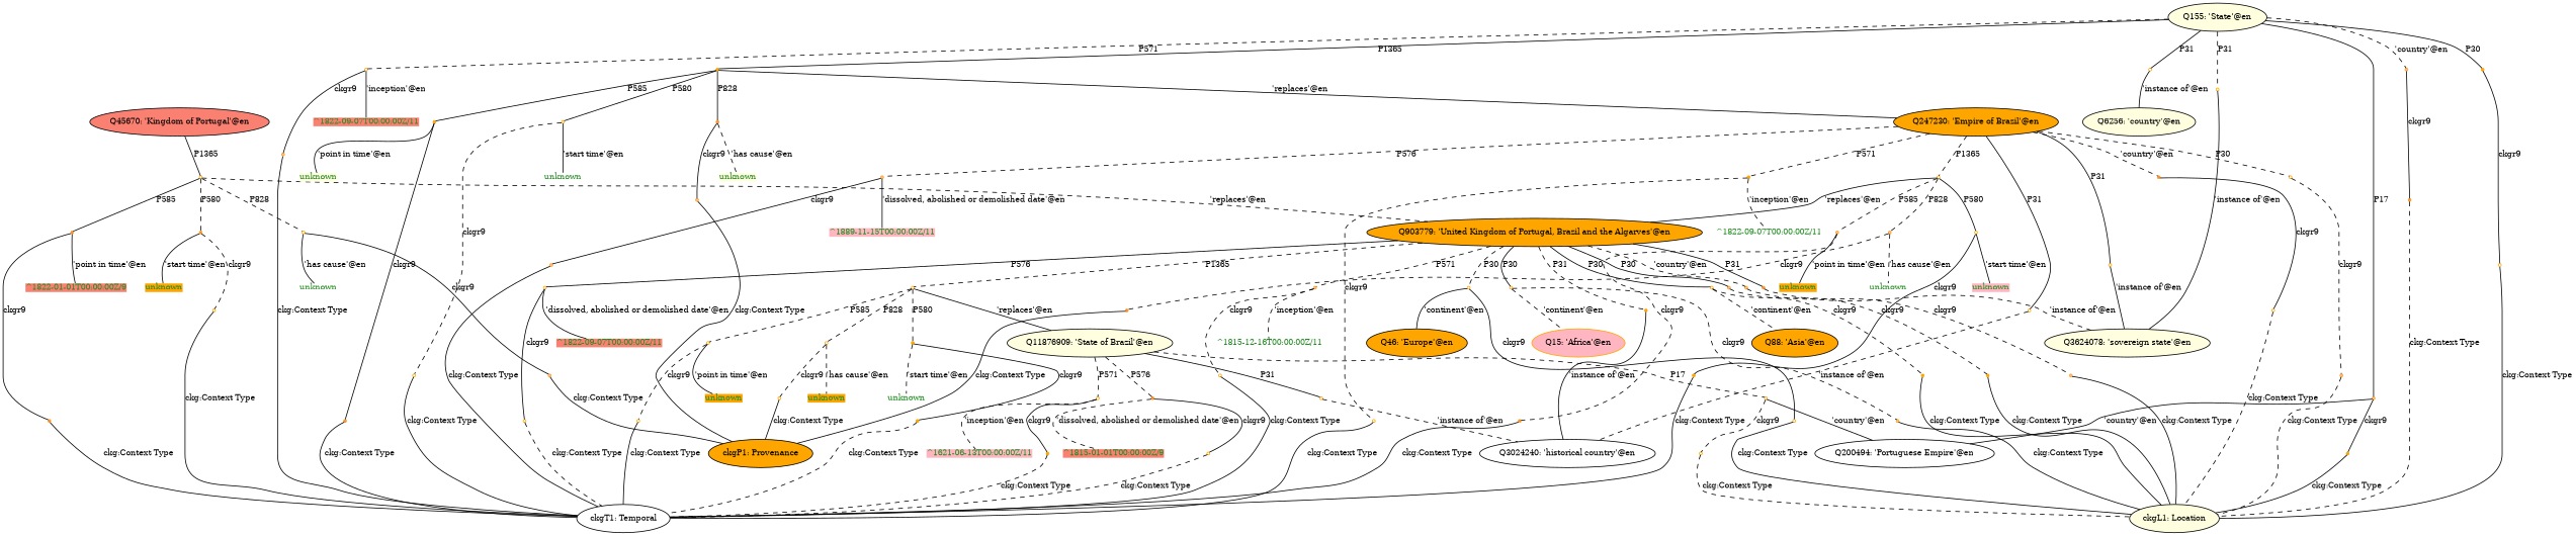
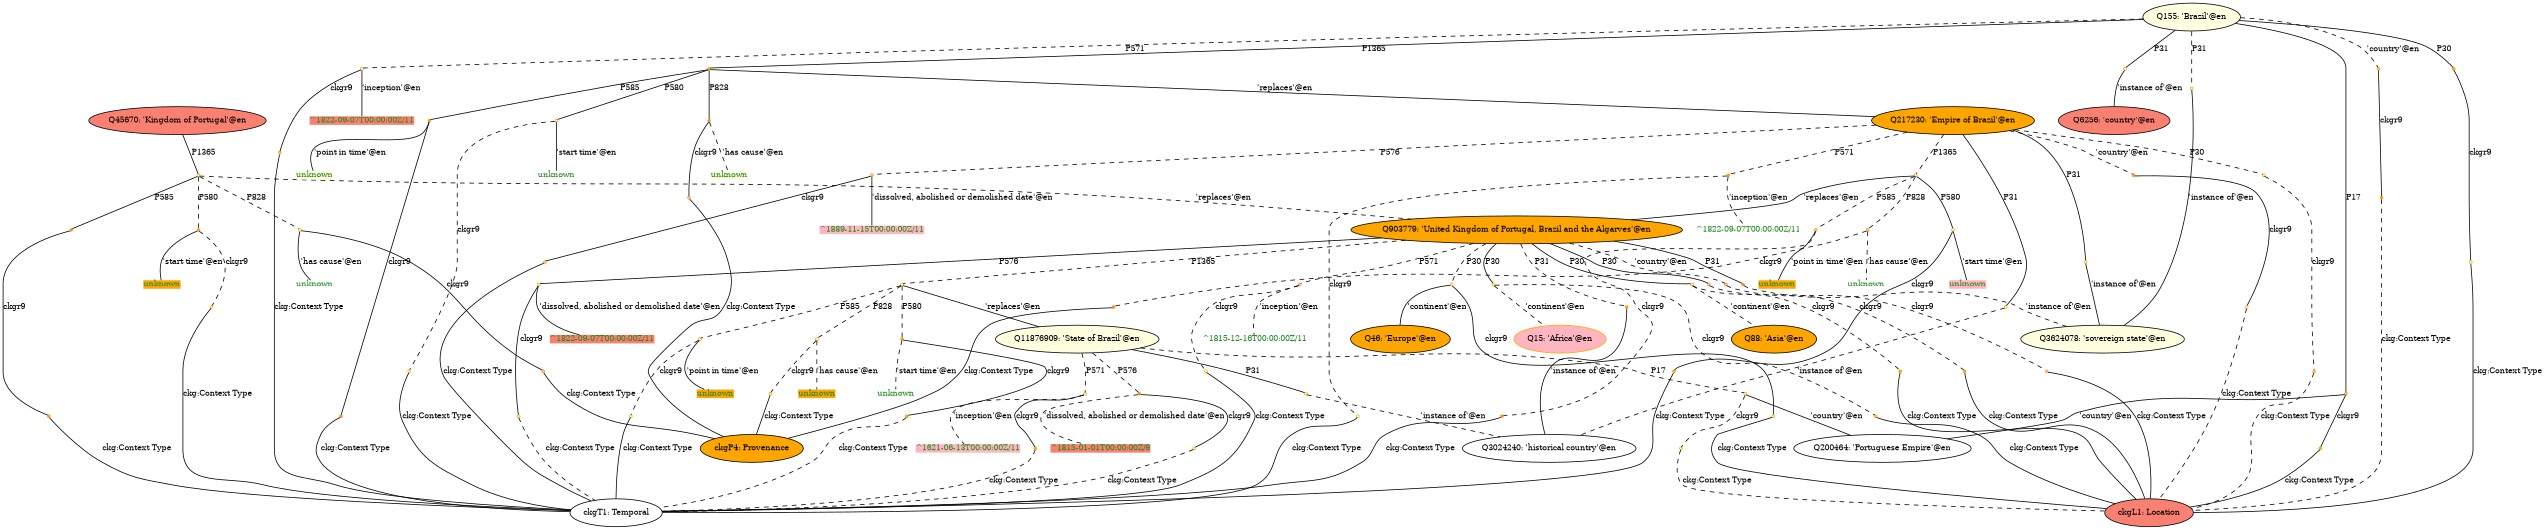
  strict graph {
    fontsize=20
    node [fillcolor=white fontcolor=black fontsize=10 shape=point style=filled color=orange]
    edge [fontsize=10 style=solid]
    n1 [fillcolor=salmon label="Q45670: 'Kingdom of Portugal'@en" shape=ellipse color=""]
    "Q45670-P1365-Q903779-5599931b-0" [fillcolor=lightyellow]
    n3 [fillcolor=orange label="Q903779: 'United Kingdom of Portugal, Brazil and the Algarves'@en" shape=ellipse color=""]
    "Q45670-P1365-Q903779-5599931b-0-P585-44ea39-0" [fillcolor=salmon fontcolor=forestgreen]
    "Q45670-P1365-Q903779-5599931b-0-P580" [fillcolor=salmon fontcolor=forestgreen]
    "Q45670-P1365-Q903779-5599931b-0-P828" [fillcolor=lightyellow fontcolor=forestgreen]
    "Q903779-P1365-Q11876909-91806821-0"
    "Q903779-P31-Q3624078-224d7720-0" [fillcolor=salmon]
    "Q903779-P17-Q903779-ae724695-0" [fillcolor=lightpink]
    "Q903779-P31-Q3024240-c8351482-0" [fillcolor=orange]
    "Q903779-P30-Q15-d25cb508-0"
    "Q903779-P30-Q48-0bbf540d-0" [fillcolor=lightyellow]
    "Q903779-P30-Q46-dbe755be-0"
    "Q903779-P30-Q18-ed1d41f5-0" [fillcolor=lightpink]
    "Q903779-P571-70afb4-8ba6a7d2-0" [fillcolor=lightpink fontcolor=forestgreen]
    "Q903779-P576-9c5ecd-7c4cf98c-0" [fontcolor=forestgreen]
    n17 [fillcolor=lightyellow label="Q11876909: 'State of Brazil'@en" shape=ellipse color=""]
    "Q903779-P1365-Q11876909-91806821-0-P580" [fillcolor=orange fontcolor=forestgreen]
    "Q903779-P1365-Q11876909-91806821-0-P585" [fillcolor=lightyellow fontcolor=forestgreen]
    "Q903779-P1365-Q11876909-91806821-0-P828" [fontcolor=forestgreen]
    n21 [fillcolor=lightyellow label="Q3624078: 'sovereign state'@en" shape=ellipse color=""]
    "Q903779-P17-Q903779-ae724695-0-P17" [fillcolor=lightpink]
    n23 [label="Q3024240: 'historical country'@en" shape=ellipse color=""]
    n24 [fillcolor=lightpink label="Q15: 'Africa'@en" shape=ellipse]
    "Q903779-P30-Q15-d25cb508-0-P30" [fillcolor=lightpink]
    n26 [fillcolor=orange label="Q88: 'Asia'@en" shape=ellipse color=""]
    "Q903779-P30-Q48-0bbf540d-0-P30" [fillcolor=orange]
    n28 [fillcolor=orange label="Q46: 'Europe'@en" shape=ellipse color=""]
    "Q903779-P30-Q46-dbe755be-0-P30"
    "Q903779-P30-Q18-ed1d41f5-0-P30" [fillcolor=orange]
    n31 [fontcolor=forestgreen label="^1815-12-16T00:00:00Z/11" shape=plain color=""]
    "Q903779-P571-70afb4-8ba6a7d2-0-P571"
    n33 [fillcolor=salmon fontcolor=forestgreen label="^1822-09-07T00:00:00Z/11" shape=plain color=""]
    "Q903779-P576-9c5ecd-7c4cf98c-0-P576" [fillcolor=lightyellow]
-   n35 [fillcolor=salmon fontcolor=forestgreen label="^1822-01-01T00:00:00Z/9" shape=plain color=""]
    "Q45670-P1365-Q903779-5599931b-0-P585-44ea39-0-P585" [fillcolor=salmon]
    n37 [fillcolor=orange fontcolor=forestgreen label=unknown shape=plain color=""]
    "Q45670-P1365-Q903779-5599931b-0-P580-ckgT1" [fillcolor=lightyellow]
    n39 [fontcolor=forestgreen label=unknown shape=plain color=""]
    "Q45670-P1365-Q903779-5599931b-0-P828-ckgP1" [fillcolor=lightpink]
    n41 [label="ckgT1: Temporal" shape=ellipse color=""]
    "Q11876909-P31-Q3024240-63949960-0"
    "Q11876909-P17-Q200464-ab4b958d-0"
    "Q11876909-P571-df34ef-3f84fbde-0" [fontcolor=forestgreen]
    "Q11876909-P576-895cae-3256228c-0" [fillcolor=salmon fontcolor=forestgreen]
-   n46 [label="Q200494: 'Portuguese Empire'@en" shape=ellipse color=""]
+   n46 [label="Q200464: 'Portuguese Empire'@en" shape=ellipse color=""]
    "Q11876909-P17-Q200464-ab4b958d-0-P17" [fillcolor=lightyellow]
    n48 [fillcolor=lightpink fontcolor=forestgreen label="^1621-06-13T00:00:00Z/11" shape=plain color=""]
    "Q11876909-P571-df34ef-3f84fbde-0-P571" [fillcolor=orange]
    n50 [fillcolor=salmon fontcolor=forestgreen label="^1815-01-01T00:00:00Z/9" shape=plain]
    "Q11876909-P576-895cae-3256228c-0-P576" [fillcolor=lightyellow]
    n52 [fontcolor=forestgreen label=unknown shape=plain color=""]
    "Q903779-P1365-Q11876909-91806821-0-P580-ckgT1" [fillcolor=orange]
    n54 [fillcolor=orange fontcolor=forestgreen label=unknown shape=plain color=""]
    "Q903779-P1365-Q11876909-91806821-0-P585-ckgT1"
    n56 [fillcolor=orange fontcolor=forestgreen label=unknown shape=plain color=""]
    "Q903779-P1365-Q11876909-91806821-0-P828-ckgP1" [fillcolor=lightyellow]
-   n58 [fillcolor=orange label="ckgP1: Provenance" shape=ellipse color=""]
-   n59 [fillcolor=lightyellow label="Q155: 'State'@en" shape=ellipse color=""]
+   n58 [fillcolor=orange label="ckgP4: Provenance" shape=ellipse color=""]
+   n59 [fillcolor=lightyellow label="Q155: 'Brazil'@en" shape=ellipse color=""]
    "Q155-P1365-Q217230-19ed8df2-0" [fillcolor=orange]
    "Q155-P31-Q3624078-5f34830d-0" [fillcolor=lightyellow]
    "Q155-P17-Q155-d28fadb7-0" [fillcolor=lightpink]
    "Q155-P31-Q6256-6ece7566-0"
    "Q155-P17-Q200464-fda3ef12-0" [fillcolor=lightpink]
    "Q155-P30-Q18-96724c27-0" [fillcolor=orange]
    "Q155-P571-9c5ecd-c64bdc96-0" [fontcolor=forestgreen]
-   n67 [fillcolor=orange label="Q247230: 'Empire of Brazil'@en" shape=ellipse color=""]
+   n67 [fillcolor=orange label="Q217230: 'Empire of Brazil'@en" shape=ellipse color=""]
    "Q155-P1365-Q217230-19ed8df2-0-P580" [fillcolor=lightyellow fontcolor=forestgreen]
    "Q155-P1365-Q217230-19ed8df2-0-P585" [fillcolor=orange fontcolor=forestgreen]
    "Q155-P1365-Q217230-19ed8df2-0-P828" [fillcolor=salmon fontcolor=forestgreen]
    "Q155-P17-Q155-d28fadb7-0-P17" [fillcolor=salmon]
-   n72 [fillcolor=lightyellow label="Q6256: 'country'@en" shape=ellipse color=""]
+   n72 [fillcolor=salmon label="Q6256: 'country'@en" shape=ellipse color=""]
    "Q155-P17-Q200464-fda3ef12-0-P17" [fillcolor=orange]
    "Q155-P30-Q18-96724c27-0-P30"
    n75 [fillcolor=salmon fontcolor=forestgreen label="^1822-09-07T00:00:00Z/11" shape=plain color=""]
    "Q155-P571-9c5ecd-c64bdc96-0-P571" [fillcolor=lightpink]
    "Q217230-P1365-Q903779-bfbd464b-0"
    "Q217230-P31-Q3624078-4b3c9905-0" [fillcolor=lightyellow]
    "Q217230-P17-Q217230-69e8c07c-0" [fillcolor=salmon]
    "Q217230-P31-Q3024240-0e78bec7-0"
    "Q217230-P30-Q18-9d189008-0" [fillcolor=lightyellow]
    "Q217230-P571-9c5ecd-090e9117-0" [fillcolor=orange fontcolor=forestgreen]
    "Q217230-P576-613a9d-c8558178-0" [fillcolor=lightpink fontcolor=forestgreen]
    "Q217230-P1365-Q903779-bfbd464b-0-P580" [fillcolor=lightyellow fontcolor=forestgreen]
    "Q217230-P1365-Q903779-bfbd464b-0-P585" [fillcolor=lightpink fontcolor=forestgreen]
    "Q217230-P1365-Q903779-bfbd464b-0-P828" [fillcolor=lightpink fontcolor=forestgreen]
    "Q217230-P17-Q217230-69e8c07c-0-P17"
    "Q217230-P30-Q18-9d189008-0-P30" [fillcolor=lightpink]
    n89 [fontcolor=forestgreen label="^1822-09-07T00:00:00Z/11" shape=plain color=""]
    "Q217230-P571-9c5ecd-090e9117-0-P571"
    n91 [fillcolor=lightpink fontcolor=forestgreen label="^1889-11-15T00:00:00Z/11" shape=plain color=""]
    "Q217230-P576-613a9d-c8558178-0-P576" [fillcolor=lightpink]
    n93 [fontcolor=forestgreen label=unknown shape=plain color=""]
    "Q155-P1365-Q217230-19ed8df2-0-P580-ckgT1" [fillcolor=lightyellow]
    n95 [fillcolor=lightyellow fontcolor=forestgreen label=unknown shape=plain color=""]
    "Q155-P1365-Q217230-19ed8df2-0-P585-ckgT1" [fillcolor=salmon]
    n97 [fillcolor=lightyellow fontcolor=forestgreen label=unknown shape=plain color=""]
    "Q155-P1365-Q217230-19ed8df2-0-P828-ckgP1" [fillcolor=lightpink]
    n99 [fillcolor=lightpink fontcolor=forestgreen label=unknown shape=plain color=""]
    "Q217230-P1365-Q903779-bfbd464b-0-P580-ckgT1" [fillcolor=orange]
    n101 [fillcolor=orange fontcolor=forestgreen label=unknown shape=plain color=""]
    "Q217230-P1365-Q903779-bfbd464b-0-P585-ckgT1" [fillcolor=salmon]
    n103 [fontcolor=forestgreen label=unknown shape=plain color=""]
    "Q217230-P1365-Q903779-bfbd464b-0-P828-ckgP1" [fillcolor=salmon]
-   n105 [fillcolor=lightyellow label="ckgL1: Location" shape=ellipse color=""]
+   n105 [fillcolor=salmon label="ckgL1: Location" shape=ellipse color=""]
    n1 -- "Q45670-P1365-Q903779-5599931b-0" [label=P1365]
    "Q45670-P1365-Q903779-5599931b-0" -- n3 [label="'replaces'@en" style=dashed]
    "Q45670-P1365-Q903779-5599931b-0" -- "Q45670-P1365-Q903779-5599931b-0-P585-44ea39-0" [label=P585]
    "Q45670-P1365-Q903779-5599931b-0" -- "Q45670-P1365-Q903779-5599931b-0-P580" [label=P580 style=dashed]
    "Q45670-P1365-Q903779-5599931b-0" -- "Q45670-P1365-Q903779-5599931b-0-P828" [label=P828 style=dashed]
    n3 -- "Q903779-P1365-Q11876909-91806821-0" [label=P1365 style=dashed]
    n3 -- "Q903779-P31-Q3624078-224d7720-0" [label=P31]
    n3 -- "Q903779-P17-Q903779-ae724695-0" [label="'country'@en" style=dashed]
    n3 -- "Q903779-P31-Q3024240-c8351482-0" [label=P31 style=dashed]
    n3 -- "Q903779-P30-Q15-d25cb508-0" [label=P30]
    n3 -- "Q903779-P30-Q48-0bbf540d-0" [label=P30]
    n3 -- "Q903779-P30-Q46-dbe755be-0" [label=P30 style=dashed]
    n3 -- "Q903779-P30-Q18-ed1d41f5-0" [label=P30]
    n3 -- "Q903779-P571-70afb4-8ba6a7d2-0" [label=P571 style=dashed]
    n3 -- "Q903779-P576-9c5ecd-7c4cf98c-0" [label=P576]
-   "Q45670-P1365-Q903779-5599931b-0-P585-44ea39-0" -- n35 [label="'point in time'@en"]
    "Q45670-P1365-Q903779-5599931b-0-P585-44ea39-0" -- "Q45670-P1365-Q903779-5599931b-0-P585-44ea39-0-P585" [label=ckgr9]
    "Q45670-P1365-Q903779-5599931b-0-P580" -- n37 [label="'start time'@en"]
    "Q45670-P1365-Q903779-5599931b-0-P580" -- "Q45670-P1365-Q903779-5599931b-0-P580-ckgT1" [label=ckgr9 style=dashed]
    "Q45670-P1365-Q903779-5599931b-0-P828" -- n39 [label="'has cause'@en"]
    "Q45670-P1365-Q903779-5599931b-0-P828" -- "Q45670-P1365-Q903779-5599931b-0-P828-ckgP1" [label=ckgr9]
    "Q903779-P1365-Q11876909-91806821-0" -- n17 [label="'replaces'@en"]
    "Q903779-P1365-Q11876909-91806821-0" -- "Q903779-P1365-Q11876909-91806821-0-P580" [label=P580 style=dashed]
    "Q903779-P1365-Q11876909-91806821-0" -- "Q903779-P1365-Q11876909-91806821-0-P585" [label=P585 style=dashed]
    "Q903779-P1365-Q11876909-91806821-0" -- "Q903779-P1365-Q11876909-91806821-0-P828" [label=P828 style=dashed]
    "Q903779-P31-Q3624078-224d7720-0" -- n21 [label="'instance of'@en" style=dashed]
    "Q903779-P17-Q903779-ae724695-0" -- "Q903779-P17-Q903779-ae724695-0-P17" [label=ckgr9 style=dashed]
    "Q903779-P31-Q3024240-c8351482-0" -- n23 [label="'instance of'@en"]
    "Q903779-P30-Q15-d25cb508-0" -- n24 [label="'continent'@en" style=dashed]
    "Q903779-P30-Q15-d25cb508-0" -- "Q903779-P30-Q15-d25cb508-0-P30" [label=ckgr9 style=dashed]
    "Q903779-P30-Q48-0bbf540d-0" -- n26 [label="'continent'@en" style=dashed]
    "Q903779-P30-Q48-0bbf540d-0" -- "Q903779-P30-Q48-0bbf540d-0-P30" [label=ckgr9 style=dashed]
    "Q903779-P30-Q46-dbe755be-0" -- n28 [label="'continent'@en"]
    "Q903779-P30-Q46-dbe755be-0" -- "Q903779-P30-Q46-dbe755be-0-P30" [label=ckgr9]
    "Q903779-P30-Q18-ed1d41f5-0" -- "Q903779-P30-Q18-ed1d41f5-0-P30" [label=ckgr9 style=dashed]
    "Q903779-P571-70afb4-8ba6a7d2-0" -- n31 [label="'inception'@en" style=dashed]
    "Q903779-P571-70afb4-8ba6a7d2-0" -- "Q903779-P571-70afb4-8ba6a7d2-0-P571" [label=ckgr9 style=dashed]
    "Q903779-P576-9c5ecd-7c4cf98c-0" -- n33 [label="'dissolved, abolished or demolished date'@en"]
    "Q903779-P576-9c5ecd-7c4cf98c-0" -- "Q903779-P576-9c5ecd-7c4cf98c-0-P576" [label=ckgr9]
    n17 -- "Q11876909-P31-Q3024240-63949960-0" [label=P31]
    n17 -- "Q11876909-P17-Q200464-ab4b958d-0" [label=P17 style=dashed]
    n17 -- "Q11876909-P571-df34ef-3f84fbde-0" [label=P571 style=dashed]
    n17 -- "Q11876909-P576-895cae-3256228c-0" [label=P576 style=dashed]
    "Q903779-P1365-Q11876909-91806821-0-P580" -- n52 [label="'start time'@en" style=dashed]
    "Q903779-P1365-Q11876909-91806821-0-P580" -- "Q903779-P1365-Q11876909-91806821-0-P580-ckgT1" [label=ckgr9]
    "Q903779-P1365-Q11876909-91806821-0-P585" -- n54 [label="'point in time'@en"]
    "Q903779-P1365-Q11876909-91806821-0-P585" -- "Q903779-P1365-Q11876909-91806821-0-P585-ckgT1" [label=ckgr9 style=dashed]
    "Q903779-P1365-Q11876909-91806821-0-P828" -- n56 [label="'has cause'@en" style=dashed]
    "Q903779-P1365-Q11876909-91806821-0-P828" -- "Q903779-P1365-Q11876909-91806821-0-P828-ckgP1" [label=ckgr9 style=dashed]
    "Q903779-P17-Q903779-ae724695-0-P17" -- n105 [label="ckg:Context Type"]
    "Q903779-P30-Q15-d25cb508-0-P30" -- n105 [label="ckg:Context Type"]
    "Q903779-P30-Q48-0bbf540d-0-P30" -- n105 [label="ckg:Context Type"]
    "Q903779-P30-Q46-dbe755be-0-P30" -- n105 [label="ckg:Context Type"]
    "Q903779-P30-Q18-ed1d41f5-0-P30" -- n105 [label="ckg:Context Type"]
    "Q903779-P571-70afb4-8ba6a7d2-0-P571" -- n41 [label="ckg:Context Type"]
    "Q903779-P576-9c5ecd-7c4cf98c-0-P576" -- n41 [label="ckg:Context Type" style=dashed]
    "Q45670-P1365-Q903779-5599931b-0-P585-44ea39-0-P585" -- n41 [label="ckg:Context Type"]
    "Q45670-P1365-Q903779-5599931b-0-P580-ckgT1" -- n41 [label="ckg:Context Type"]
    "Q45670-P1365-Q903779-5599931b-0-P828-ckgP1" -- n58 [label="ckg:Context Type"]
    "Q11876909-P31-Q3024240-63949960-0" -- n23 [label="'instance of'@en" style=dashed]
    "Q11876909-P17-Q200464-ab4b958d-0" -- n46 [label="'country'@en"]
    "Q11876909-P17-Q200464-ab4b958d-0" -- "Q11876909-P17-Q200464-ab4b958d-0-P17" [label=ckgr9 style=dashed]
    "Q11876909-P571-df34ef-3f84fbde-0" -- n48 [label="'inception'@en" style=dashed]
    "Q11876909-P571-df34ef-3f84fbde-0" -- "Q11876909-P571-df34ef-3f84fbde-0-P571" [label=ckgr9]
    "Q11876909-P576-895cae-3256228c-0" -- n50 [label="'dissolved, abolished or demolished date'@en" style=dashed]
    "Q11876909-P576-895cae-3256228c-0" -- "Q11876909-P576-895cae-3256228c-0-P576" [label=ckgr9]
    "Q11876909-P17-Q200464-ab4b958d-0-P17" -- n105 [label="ckg:Context Type" style=dashed]
    "Q11876909-P571-df34ef-3f84fbde-0-P571" -- n41 [label="ckg:Context Type" style=dashed]
    "Q11876909-P576-895cae-3256228c-0-P576" -- n41 [label="ckg:Context Type" style=dashed]
    "Q903779-P1365-Q11876909-91806821-0-P580-ckgT1" -- n41 [label="ckg:Context Type" style=dashed]
    "Q903779-P1365-Q11876909-91806821-0-P585-ckgT1" -- n41 [label="ckg:Context Type"]
    "Q903779-P1365-Q11876909-91806821-0-P828-ckgP1" -- n58 [label="ckg:Context Type"]
    n59 -- "Q155-P1365-Q217230-19ed8df2-0" [label=P1365]
    n59 -- "Q155-P31-Q3624078-5f34830d-0" [label=P31 style=dashed]
    n59 -- "Q155-P17-Q155-d28fadb7-0" [label="'country'@en" style=dashed]
    n59 -- "Q155-P31-Q6256-6ece7566-0" [label=P31]
    n59 -- "Q155-P17-Q200464-fda3ef12-0" [label=P17]
    n59 -- "Q155-P30-Q18-96724c27-0" [label=P30]
    n59 -- "Q155-P571-9c5ecd-c64bdc96-0" [label=P571 style=dashed]
    "Q155-P1365-Q217230-19ed8df2-0" -- n67 [label="'replaces'@en"]
    "Q155-P1365-Q217230-19ed8df2-0" -- "Q155-P1365-Q217230-19ed8df2-0-P580" [label=P580]
    "Q155-P1365-Q217230-19ed8df2-0" -- "Q155-P1365-Q217230-19ed8df2-0-P585" [label=P585]
    "Q155-P1365-Q217230-19ed8df2-0" -- "Q155-P1365-Q217230-19ed8df2-0-P828" [label=P828]
    "Q155-P31-Q3624078-5f34830d-0" -- n21 [label="'instance of'@en"]
    "Q155-P17-Q155-d28fadb7-0" -- "Q155-P17-Q155-d28fadb7-0-P17" [label=ckgr9]
    "Q155-P31-Q6256-6ece7566-0" -- n72 [label="'instance of'@en"]
    "Q155-P17-Q200464-fda3ef12-0" -- n46 [label="'country'@en"]
    "Q155-P17-Q200464-fda3ef12-0" -- "Q155-P17-Q200464-fda3ef12-0-P17" [label=ckgr9]
    "Q155-P30-Q18-96724c27-0" -- "Q155-P30-Q18-96724c27-0-P30" [label=ckgr9]
    "Q155-P571-9c5ecd-c64bdc96-0" -- n75 [label="'inception'@en"]
    "Q155-P571-9c5ecd-c64bdc96-0" -- "Q155-P571-9c5ecd-c64bdc96-0-P571" [label=ckgr9]
    n67 -- "Q217230-P1365-Q903779-bfbd464b-0" [label=P1365 style=dashed]
    n67 -- "Q217230-P31-Q3624078-4b3c9905-0" [label=P31]
    n67 -- "Q217230-P17-Q217230-69e8c07c-0" [label="'country'@en" style=dashed]
    n67 -- "Q217230-P31-Q3024240-0e78bec7-0" [label=P31]
    n67 -- "Q217230-P30-Q18-9d189008-0" [label=P30 style=dashed]
    n67 -- "Q217230-P571-9c5ecd-090e9117-0" [label=P571 style=dashed]
    n67 -- "Q217230-P576-613a9d-c8558178-0" [label=P576 style=dashed]
    "Q155-P1365-Q217230-19ed8df2-0-P580" -- n93 [label="'start time'@en"]
    "Q155-P1365-Q217230-19ed8df2-0-P580" -- "Q155-P1365-Q217230-19ed8df2-0-P580-ckgT1" [label=ckgr9 style=dashed]
    "Q155-P1365-Q217230-19ed8df2-0-P585" -- n95 [label="'point in time'@en"]
    "Q155-P1365-Q217230-19ed8df2-0-P585" -- "Q155-P1365-Q217230-19ed8df2-0-P585-ckgT1" [label=ckgr9]
    "Q155-P1365-Q217230-19ed8df2-0-P828" -- n97 [label="'has cause'@en" style=dashed]
    "Q155-P1365-Q217230-19ed8df2-0-P828" -- "Q155-P1365-Q217230-19ed8df2-0-P828-ckgP1" [label=ckgr9]
    "Q155-P17-Q155-d28fadb7-0-P17" -- n105 [label="ckg:Context Type" style=dashed]
    "Q155-P17-Q200464-fda3ef12-0-P17" -- n105 [label="ckg:Context Type"]
    "Q155-P30-Q18-96724c27-0-P30" -- n105 [label="ckg:Context Type"]
    "Q155-P571-9c5ecd-c64bdc96-0-P571" -- n41 [label="ckg:Context Type"]
    "Q217230-P1365-Q903779-bfbd464b-0" -- n3 [label="'replaces'@en"]
    "Q217230-P1365-Q903779-bfbd464b-0" -- "Q217230-P1365-Q903779-bfbd464b-0-P580" [label=P580]
    "Q217230-P1365-Q903779-bfbd464b-0" -- "Q217230-P1365-Q903779-bfbd464b-0-P585" [label=P585 style=dashed]
    "Q217230-P1365-Q903779-bfbd464b-0" -- "Q217230-P1365-Q903779-bfbd464b-0-P828" [label=P828 style=dashed]
    "Q217230-P31-Q3624078-4b3c9905-0" -- n21 [label="'instance of'@en"]
    "Q217230-P17-Q217230-69e8c07c-0" -- "Q217230-P17-Q217230-69e8c07c-0-P17" [label=ckgr9]
    "Q217230-P31-Q3024240-0e78bec7-0" -- n23 [label="'instance of'@en" style=dashed]
    "Q217230-P30-Q18-9d189008-0" -- "Q217230-P30-Q18-9d189008-0-P30" [label=ckgr9 style=dashed]
    "Q217230-P571-9c5ecd-090e9117-0" -- n89 [label="'inception'@en" style=dashed]
    "Q217230-P571-9c5ecd-090e9117-0" -- "Q217230-P571-9c5ecd-090e9117-0-P571" [label=ckgr9 style=dashed]
    "Q217230-P576-613a9d-c8558178-0" -- n91 [label="'dissolved, abolished or demolished date'@en"]
    "Q217230-P576-613a9d-c8558178-0" -- "Q217230-P576-613a9d-c8558178-0-P576" [label=ckgr9]
    "Q217230-P1365-Q903779-bfbd464b-0-P580" -- n99 [label="'start time'@en"]
    "Q217230-P1365-Q903779-bfbd464b-0-P580" -- "Q217230-P1365-Q903779-bfbd464b-0-P580-ckgT1" [label=ckgr9]
    "Q217230-P1365-Q903779-bfbd464b-0-P585" -- n101 [label="'point in time'@en"]
    "Q217230-P1365-Q903779-bfbd464b-0-P585" -- "Q217230-P1365-Q903779-bfbd464b-0-P585-ckgT1" [label=ckgr9 style=dashed]
    "Q217230-P1365-Q903779-bfbd464b-0-P828" -- n103 [label="'has cause'@en" style=dashed]
    "Q217230-P1365-Q903779-bfbd464b-0-P828" -- "Q217230-P1365-Q903779-bfbd464b-0-P828-ckgP1" [label=ckgr9 style=dashed]
    "Q217230-P17-Q217230-69e8c07c-0-P17" -- n105 [label="ckg:Context Type" style=dashed]
    "Q217230-P30-Q18-9d189008-0-P30" -- n105 [label="ckg:Context Type" style=dashed]
    "Q217230-P571-9c5ecd-090e9117-0-P571" -- n41 [label="ckg:Context Type"]
    "Q217230-P576-613a9d-c8558178-0-P576" -- n41 [label="ckg:Context Type"]
    "Q155-P1365-Q217230-19ed8df2-0-P580-ckgT1" -- n41 [label="ckg:Context Type"]
    "Q155-P1365-Q217230-19ed8df2-0-P585-ckgT1" -- n41 [label="ckg:Context Type"]
    "Q155-P1365-Q217230-19ed8df2-0-P828-ckgP1" -- n58 [label="ckg:Context Type"]
    "Q217230-P1365-Q903779-bfbd464b-0-P580-ckgT1" -- n41 [label="ckg:Context Type"]
    "Q217230-P1365-Q903779-bfbd464b-0-P585-ckgT1" -- n41 [label="ckg:Context Type"]
    "Q217230-P1365-Q903779-bfbd464b-0-P828-ckgP1" -- n58 [label="ckg:Context Type"]
  }
